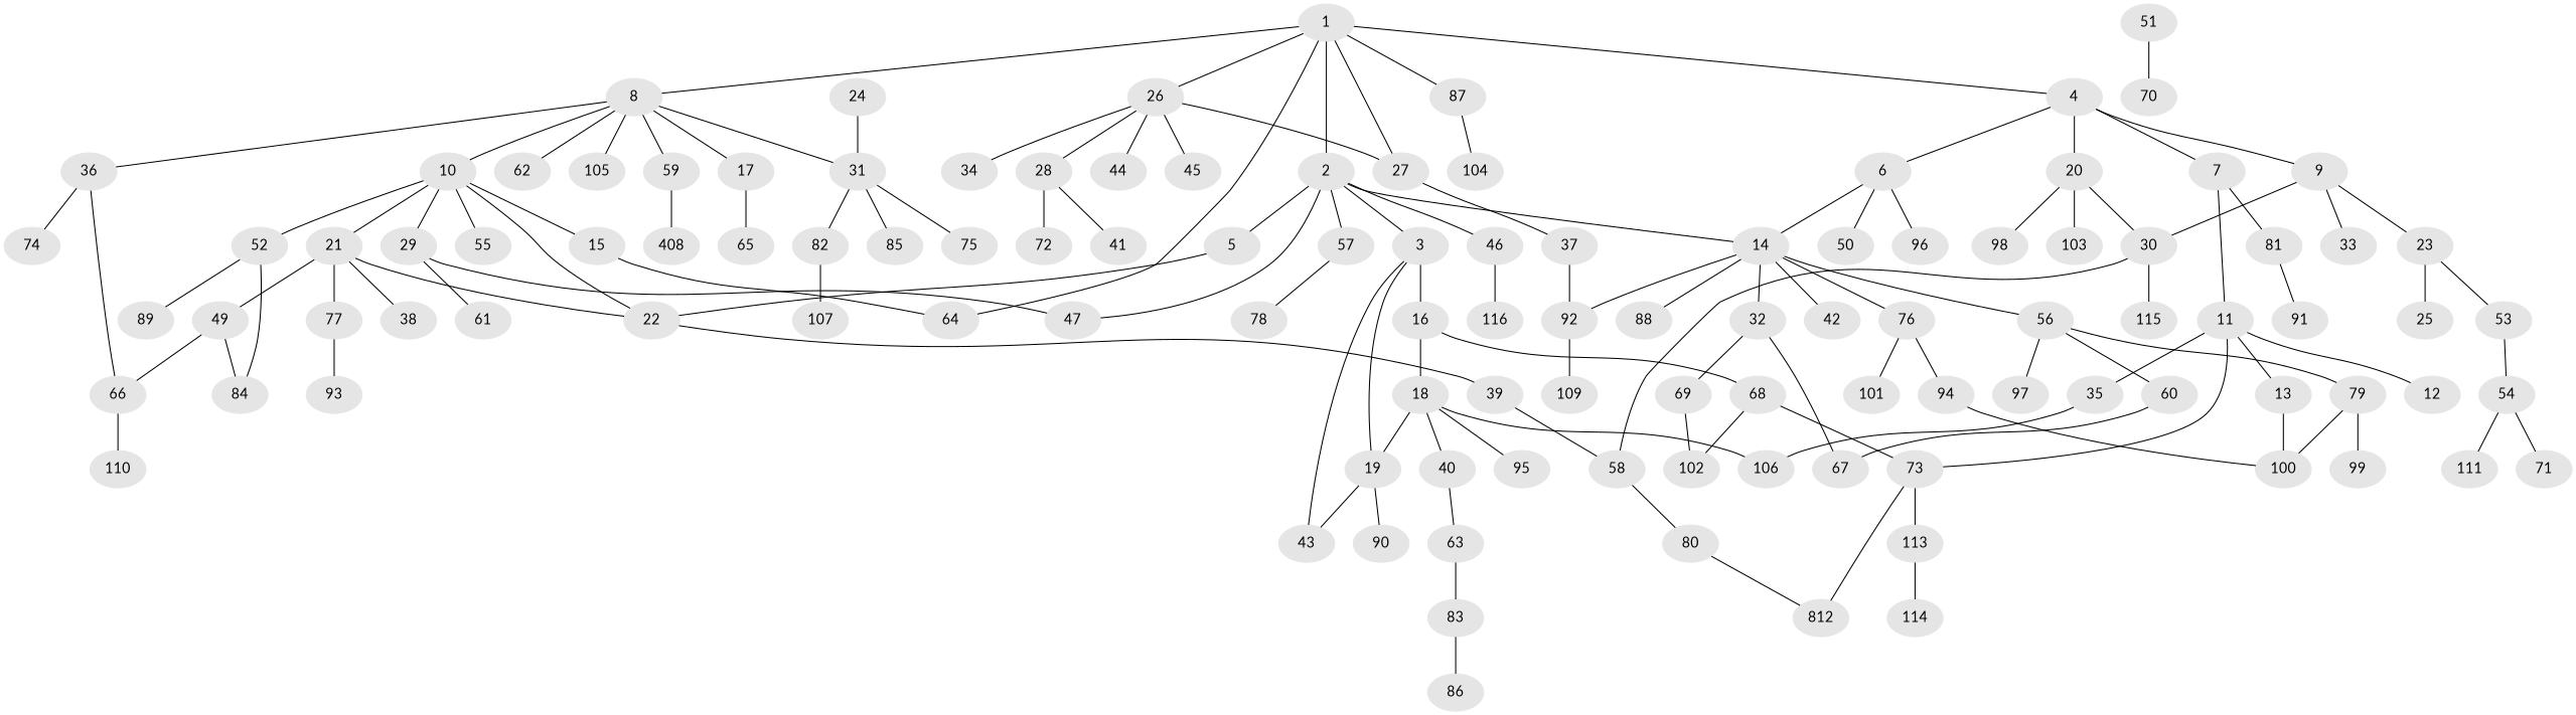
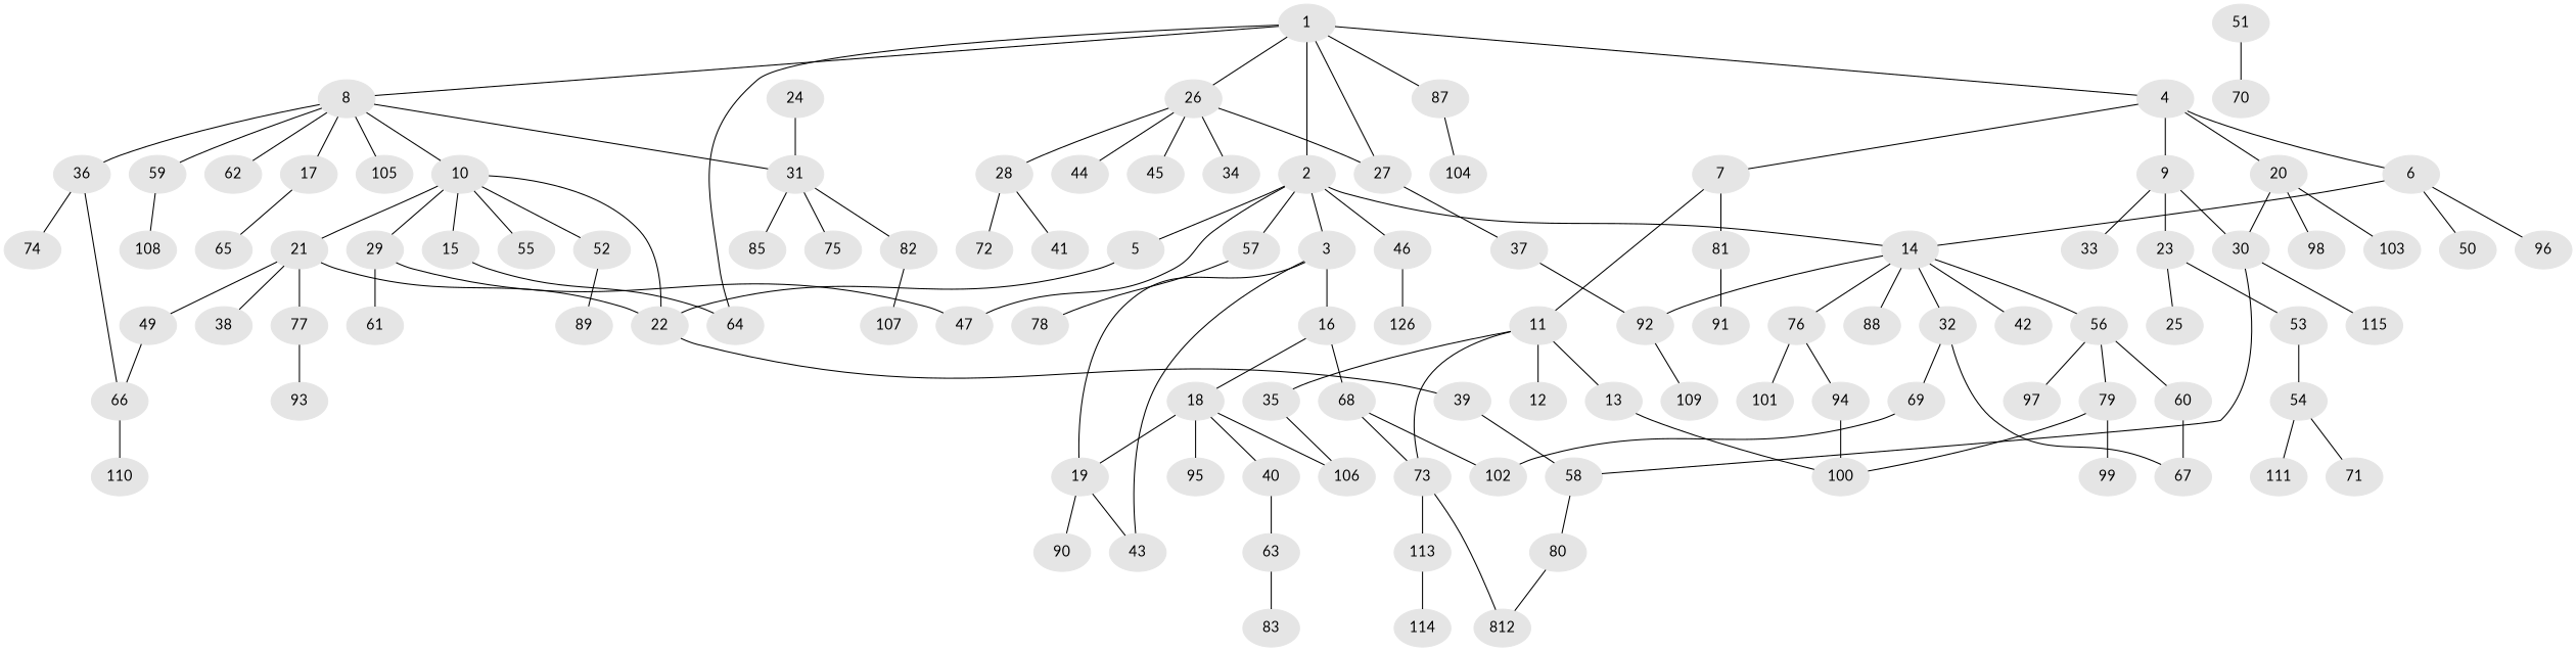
  graph {
    fontname=Lato
    node [color=gray90 fontname=Lato style=filled]
    edge [fontname=Lato]
    1
    2
    4
    8
    26
    27
    64
    87
    3
    5
    46
    47
    57
    14
    6
    7
    9
    20
    10
    17
    31
    36
    59
    62
    105
    28
    34
    44
    45
    37
    104
    16
    19
    43
    22
    24
-   116
+   116 [label=126]
    78
    18
    68
    90
    50
    96
    11
    81
    23
    30
    33
    98
    103
    39
    32
    42
    56
    76
    88
    92
    12
    13
    35
    73
    91
    15
    21
    29
    52
    55
    65
    75
    82
    85
    66
    74
-   108 [label=408]
+   108
    25
    53
    58
    115
    38
    49
    77
    61
-   84
    89
    100
    106
    n87 [label=812]
    113
    67
    69
    60
    79
    97
    94
    101
    109
    40
    95
    102
    63
    93
    54
    41
    72
    80
    107
    110
    83
    51
    70
    71
    111
    99
-   86
    114
    1 -- 2
    1 -- 4
    1 -- 8
    1 -- 26
    1 -- 27
    1 -- 64
    1 -- 87
    2 -- 3
    2 -- 5
    2 -- 46
    2 -- 47
    2 -- 57
    2 -- 14
    4 -- 6
    4 -- 7
    4 -- 9
    4 -- 20
    8 -- 10
    8 -- 17
    8 -- 31
    8 -- 36
    8 -- 59
    8 -- 62
    8 -- 105
    26 -- 27
    26 -- 28
    26 -- 34
    26 -- 44
    26 -- 45
    27 -- 37
    87 -- 104
    3 -- 16
    3 -- 19
    3 -- 43
    5 -- 22
    46 -- 116
    57 -- 78
    14 -- 32
    14 -- 42
    14 -- 56
    14 -- 76
    14 -- 88
    14 -- 92
    6 -- 14
    6 -- 50
    6 -- 96
    7 -- 11
    7 -- 81
    9 -- 23
    9 -- 30
    9 -- 33
    20 -- 30
    20 -- 98
    20 -- 103
    10 -- 22
    10 -- 15
    10 -- 21
    10 -- 29
    10 -- 52
    10 -- 55
    17 -- 65
    31 -- 75
    31 -- 82
    31 -- 85
    36 -- 66
    36 -- 74
    59 -- 108
    28 -- 41
    28 -- 72
    37 -- 92
    16 -- 18
    16 -- 68
    19 -- 43
    19 -- 90
    22 -- 39
    24 -- 31
    18 -- 19
    18 -- 106
    18 -- 40
    18 -- 95
    68 -- 73
    68 -- 102
    11 -- 12
    11 -- 13
    11 -- 35
    11 -- 73
    81 -- 91
    23 -- 25
    23 -- 53
    30 -- 58
    30 -- 115
    39 -- 58
    32 -- 67
    32 -- 69
    56 -- 60
    56 -- 79
    56 -- 97
    76 -- 94
    76 -- 101
    92 -- 109
    13 -- 100
    35 -- 106
    73 -- n87
    73 -- 113
    15 -- 64
    21 -- 22
    21 -- 38
    21 -- 49
    21 -- 77
    29 -- 47
    29 -- 61
-   52 -- 84
    52 -- 89
    82 -- 107
    66 -- 110
    53 -- 54
    58 -- 80
    49 -- 66
-   49 -- 84
    77 -- 93
    113 -- 114
    69 -- 102
    60 -- 67
    79 -- 100
    79 -- 99
    94 -- 100
    40 -- 63
    63 -- 83
    54 -- 71
    54 -- 111
    80 -- n87
-   83 -- 86
    51 -- 70
  }
